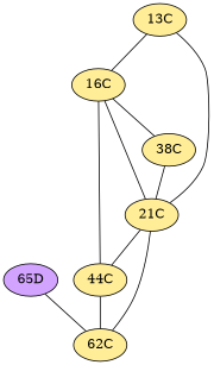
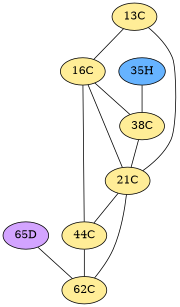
  graph {
    node [fillcolor="#FFED97" style=radial]
    edge [penwidth=1]
    n1 [label="21C"]
    "13C"
    "16C"
    "38C"
    "44C"
    "62C"
+   "35H" [fillcolor="#66B3FF"]
    "65D" [fillcolor="#D3A4FF"]
    n1 -- "44C"
    n1 -- "62C"
    "13C" -- n1
    "13C" -- "16C"
    "16C" -- n1
    "16C" -- "38C"
    "16C" -- "44C"
    "38C" -- n1
    "44C" -- "62C"
+   "35H" -- "38C"
    "65D" -- "62C"
  }
